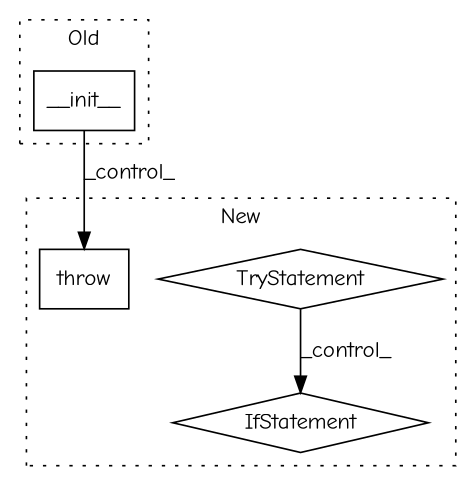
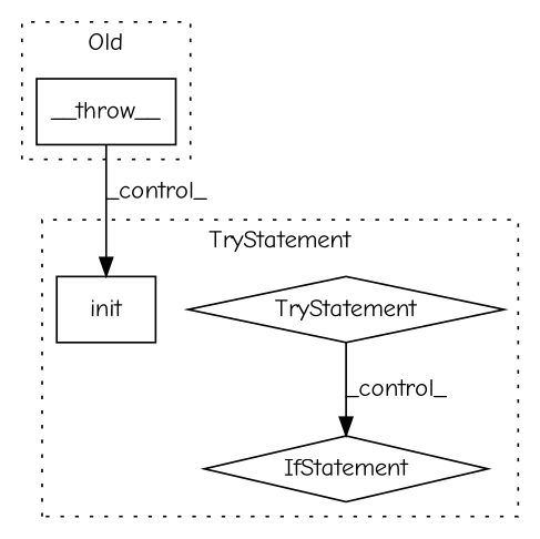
  digraph {
    fontname="Comic Neue"
    node [fontname="Comic Neue" shape=diamond]
    edge [fontname="Comic Neue"]
    n1 [a=54 l=4 label=TryStatement s=47366]
    n2 [a=25 l=33 label=IfStatement s=47805]
-   n3 [a=53 l=6 label=throw s=47503 shape=box]
-   n4 [a=32 l="9,1" label=__init__ s="47600,47641" shape=box]
+   n3 [a=53 l=6 label=init s=47503 shape=box]
+   n4 [a=32 l="9,1" label=__throw__ s="47600,47641" shape=box]
    subgraph cluster_1 {
-     label=New
+     label=TryStatement
      style=dotted
      n1
      n2
      n3
    }
    subgraph cluster_2 {
      label=Old
      style=dotted
      n4
    }
    n1 -> n2 [label=_control_]
    n4 -> n3 [label=_control_]
  }
